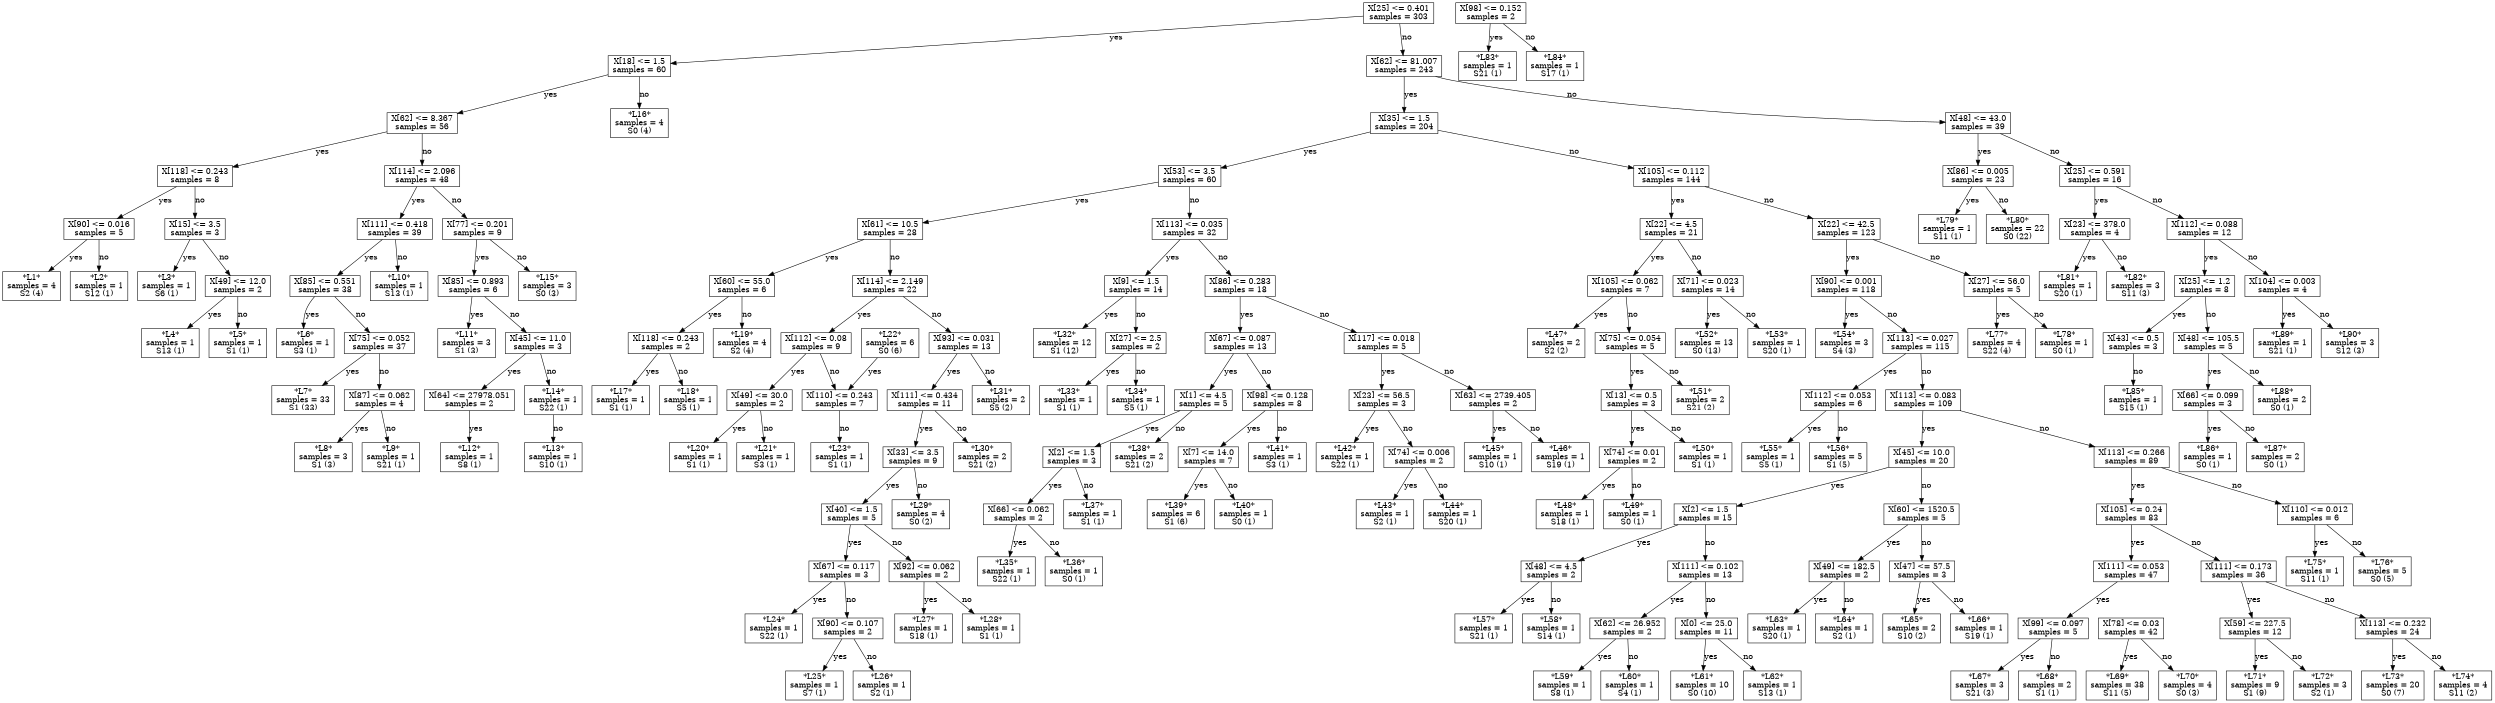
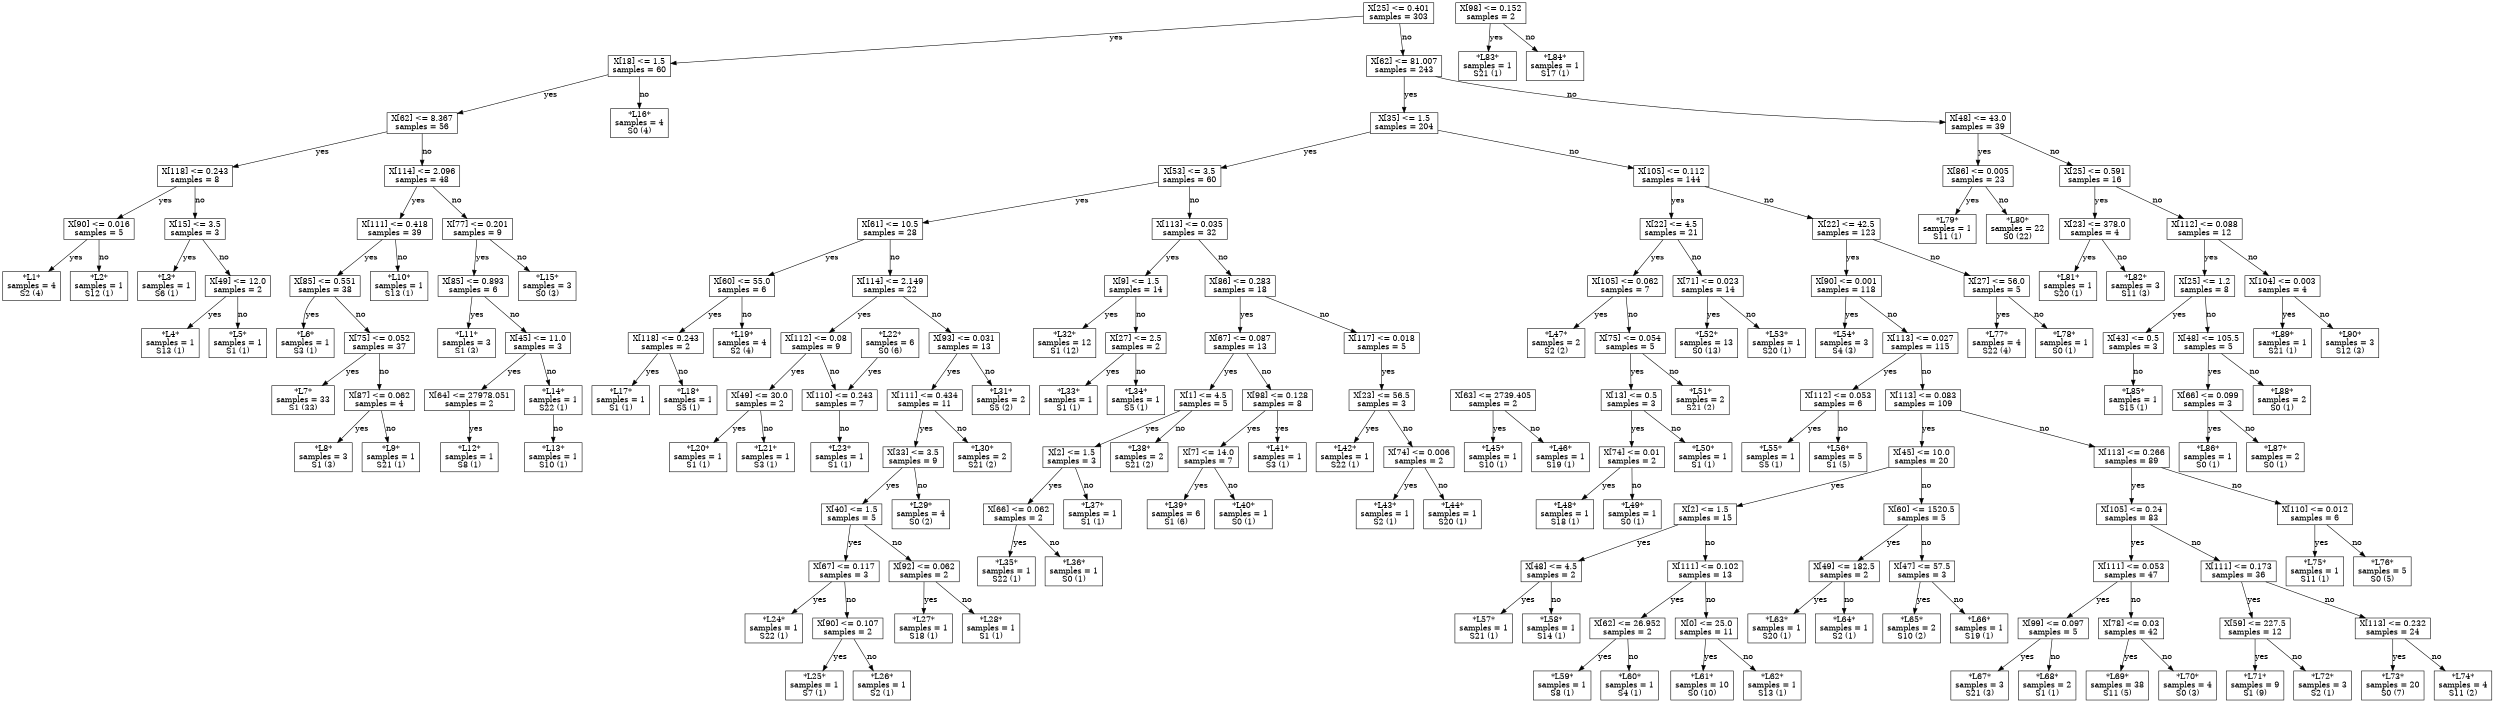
  digraph {
    node [shape=box]
    n1 [label="X[25] <= 0.401\nsamples = 303\n"]
    n2 [label="X[18] <= 1.5\nsamples = 60\n"]
    n3 [label="X[62] <= 81.007\nsamples = 243\n"]
    n4 [label="X[62] <= 8.367\nsamples = 56\n"]
    n5 [label="*L16*\nsamples = 4\nS0 (4)\n"]
    n6 [label="X[35] <= 1.5\nsamples = 204\n"]
    n7 [label="X[48] <= 43.0\nsamples = 39\n"]
    n8 [label="X[118] <= 0.243\nsamples = 8\n"]
    n9 [label="X[114] <= 2.096\nsamples = 48\n"]
    n10 [label="X[90] <= 0.016\nsamples = 5\n"]
    n11 [label="X[15] <= 3.5\nsamples = 3\n"]
    n12 [label="X[111] <= 0.418\nsamples = 39\n"]
    n13 [label="X[77] <= 0.201\nsamples = 9\n"]
    n14 [label="*L1*\nsamples = 4\nS2 (4)\n"]
    n15 [label="*L2*\nsamples = 1\nS12 (1)\n"]
    n16 [label="*L3*\nsamples = 1\nS6 (1)\n"]
    n17 [label="X[49] <= 12.0\nsamples = 2\n"]
    n18 [label="*L4*\nsamples = 1\nS13 (1)\n"]
    n19 [label="*L5*\nsamples = 1\nS1 (1)\n"]
    n20 [label="X[85] <= 0.551\nsamples = 38\n"]
    n21 [label="*L10*\nsamples = 1\nS13 (1)\n"]
    n22 [label="X[85] <= 0.893\nsamples = 6\n"]
    n23 [label="*L15*\nsamples = 3\nS0 (3)\n"]
    n24 [label="*L6*\nsamples = 1\nS3 (1)\n"]
    n25 [label="X[75] <= 0.052\nsamples = 37\n"]
    n26 [label="*L7*\nsamples = 33\nS1 (33)\n"]
    n27 [label="X[87] <= 0.062\nsamples = 4\n"]
    n28 [label="*L8*\nsamples = 3\nS1 (3)\n"]
    n29 [label="*L9*\nsamples = 1\nS21 (1)\n"]
    n30 [label="*L11*\nsamples = 3\nS1 (3)\n"]
    n31 [label="X[45] <= 11.0\nsamples = 3\n"]
    n32 [label="X[64] <= 27978.051\nsamples = 2\n"]
    n33 [label="*L14*\nsamples = 1\nS22 (1)\n"]
    n34 [label="*L12*\nsamples = 1\nS8 (1)\n"]
    n35 [label="*L13*\nsamples = 1\nS10 (1)\n"]
    n36 [label="X[53] <= 3.5\nsamples = 60\n"]
    n37 [label="X[105] <= 0.112\nsamples = 144\n"]
    n38 [label="X[86] <= 0.005\nsamples = 23\n"]
    n39 [label="X[25] <= 0.591\nsamples = 16\n"]
    n40 [label="X[61] <= 10.5\nsamples = 28\n"]
    n41 [label="X[113] <= 0.035\nsamples = 32\n"]
    n42 [label="X[22] <= 4.5\nsamples = 21\n"]
    n43 [label="X[22] <= 42.5\nsamples = 123\n"]
    n44 [label="X[60] <= 55.0\nsamples = 6\n"]
    n45 [label="X[114] <= 2.149\nsamples = 22\n"]
    n46 [label="X[9] <= 1.5\nsamples = 14\n"]
    n47 [label="X[86] <= 0.283\nsamples = 18\n"]
    n48 [label="X[118] <= 0.243\nsamples = 2\n"]
    n49 [label="*L19*\nsamples = 4\nS2 (4)\n"]
    n50 [label="X[112] <= 0.08\nsamples = 9\n"]
    n51 [label="X[93] <= 0.031\nsamples = 13\n"]
    n52 [label="*L17*\nsamples = 1\nS1 (1)\n"]
    n53 [label="*L18*\nsamples = 1\nS5 (1)\n"]
    n54 [label="X[49] <= 30.0\nsamples = 2\n"]
    n55 [label="X[110] <= 0.243\nsamples = 7\n"]
    n56 [label="X[111] <= 0.434\nsamples = 11\n"]
    n57 [label="*L31*\nsamples = 2\nS5 (2)\n"]
    n58 [label="*L20*\nsamples = 1\nS1 (1)\n"]
    n59 [label="*L21*\nsamples = 1\nS3 (1)\n"]
    n60 [label="*L23*\nsamples = 1\nS1 (1)\n"]
    n61 [label="*L22*\nsamples = 6\nS0 (6)\n"]
    n62 [label="X[33] <= 3.5\nsamples = 9\n"]
    n63 [label="*L30*\nsamples = 2\nS21 (2)\n"]
    n64 [label="X[40] <= 1.5\nsamples = 5\n"]
    n65 [label="*L29*\nsamples = 4\nS0 (2)\n"]
    n66 [label="X[67] <= 0.117\nsamples = 3\n"]
    n67 [label="X[92] <= 0.062\nsamples = 2\n"]
    n68 [label="*L24*\nsamples = 1\nS22 (1)\n"]
    n69 [label="X[90] <= 0.107\nsamples = 2\n"]
    n70 [label="*L27*\nsamples = 1\nS18 (1)\n"]
    n71 [label="*L28*\nsamples = 1\nS1 (1)\n"]
    n72 [label="*L25*\nsamples = 1\nS7 (1)\n"]
    n73 [label="*L26*\nsamples = 1\nS2 (1)\n"]
    n74 [label="*L32*\nsamples = 12\nS1 (12)\n"]
    n75 [label="X[27] <= 2.5\nsamples = 2\n"]
    n76 [label="X[67] <= 0.087\nsamples = 13\n"]
    n77 [label="X[117] <= 0.018\nsamples = 5\n"]
    n78 [label="*L33*\nsamples = 1\nS1 (1)\n"]
    n79 [label="*L34*\nsamples = 1\nS5 (1)\n"]
    n80 [label="X[1] <= 4.5\nsamples = 5\n"]
    n81 [label="X[98] <= 0.128\nsamples = 8\n"]
    n82 [label="X[23] <= 56.5\nsamples = 3\n"]
    n83 [label="X[63] <= 2739.405\nsamples = 2\n"]
    n84 [label="X[2] <= 1.5\nsamples = 3\n"]
    n85 [label="*L38*\nsamples = 2\nS21 (2)\n"]
    n86 [label="X[7] <= 14.0\nsamples = 7\n"]
    n87 [label="*L41*\nsamples = 1\nS3 (1)\n"]
    n88 [label="X[66] <= 0.062\nsamples = 2\n"]
    n89 [label="*L37*\nsamples = 1\nS1 (1)\n"]
    n90 [label="*L35*\nsamples = 1\nS22 (1)\n"]
    n91 [label="*L36*\nsamples = 1\nS0 (1)\n"]
    n92 [label="*L39*\nsamples = 6\nS1 (6)\n"]
    n93 [label="*L40*\nsamples = 1\nS0 (1)\n"]
    n94 [label="*L42*\nsamples = 1\nS22 (1)\n"]
    n95 [label="X[74] <= 0.006\nsamples = 2\n"]
    n96 [label="*L45*\nsamples = 1\nS10 (1)\n"]
    n97 [label="*L46*\nsamples = 1\nS19 (1)\n"]
    n98 [label="*L43*\nsamples = 1\nS2 (1)\n"]
    n99 [label="*L44*\nsamples = 1\nS20 (1)\n"]
    n100 [label="X[105] <= 0.062\nsamples = 7\n"]
    n101 [label="X[71] <= 0.023\nsamples = 14\n"]
    n102 [label="X[90] <= 0.001\nsamples = 118\n"]
    n103 [label="X[27] <= 56.0\nsamples = 5\n"]
    n104 [label="*L47*\nsamples = 2\nS2 (2)\n"]
    n105 [label="X[75] <= 0.054\nsamples = 5\n"]
    n106 [label="*L52*\nsamples = 13\nS0 (13)\n"]
    n107 [label="*L53*\nsamples = 1\nS20 (1)\n"]
    n108 [label="X[13] <= 0.5\nsamples = 3\n"]
    n109 [label="*L51*\nsamples = 2\nS21 (2)\n"]
    n110 [label="X[74] <= 0.01\nsamples = 2\n"]
    n111 [label="*L50*\nsamples = 1\nS1 (1)\n"]
    n112 [label="*L48*\nsamples = 1\nS18 (1)\n"]
    n113 [label="*L49*\nsamples = 1\nS0 (1)\n"]
    n114 [label="*L54*\nsamples = 3\nS4 (3)\n"]
    n115 [label="X[113] <= 0.027\nsamples = 115\n"]
    n116 [label="*L77*\nsamples = 4\nS22 (4)\n"]
    n117 [label="*L78*\nsamples = 1\nS0 (1)\n"]
    n118 [label="X[112] <= 0.053\nsamples = 6\n"]
    n119 [label="X[113] <= 0.083\nsamples = 109\n"]
    n120 [label="*L55*\nsamples = 1\nS5 (1)\n"]
    n121 [label="*L56*\nsamples = 5\nS1 (5)\n"]
    n122 [label="X[45] <= 10.0\nsamples = 20\n"]
    n123 [label="X[113] <= 0.266\nsamples = 89\n"]
    n124 [label="X[2] <= 1.5\nsamples = 15\n"]
    n125 [label="X[60] <= 1520.5\nsamples = 5\n"]
    n126 [label="X[105] <= 0.24\nsamples = 83\n"]
    n127 [label="X[110] <= 0.012\nsamples = 6\n"]
    n128 [label="X[48] <= 4.5\nsamples = 2\n"]
    n129 [label="X[111] <= 0.102\nsamples = 13\n"]
    n130 [label="X[49] <= 182.5\nsamples = 2\n"]
    n131 [label="X[47] <= 57.5\nsamples = 3\n"]
    n132 [label="*L57*\nsamples = 1\nS21 (1)\n"]
    n133 [label="*L58*\nsamples = 1\nS14 (1)\n"]
    n134 [label="X[62] <= 26.952\nsamples = 2\n"]
    n135 [label="X[0] <= 25.0\nsamples = 11\n"]
    n136 [label="*L59*\nsamples = 1\nS8 (1)\n"]
    n137 [label="*L60*\nsamples = 1\nS4 (1)\n"]
    n138 [label="*L61*\nsamples = 10\nS0 (10)\n"]
    n139 [label="*L62*\nsamples = 1\nS13 (1)\n"]
    n140 [label="*L63*\nsamples = 1\nS20 (1)\n"]
    n141 [label="*L64*\nsamples = 1\nS2 (1)\n"]
    n142 [label="*L65*\nsamples = 2\nS10 (2)\n"]
    n143 [label="*L66*\nsamples = 1\nS19 (1)\n"]
    n144 [label="X[111] <= 0.053\nsamples = 47\n"]
    n145 [label="X[111] <= 0.173\nsamples = 36\n"]
    n146 [label="*L75*\nsamples = 1\nS11 (1)\n"]
    n147 [label="*L76*\nsamples = 5\nS0 (5)\n"]
    n148 [label="X[99] <= 0.097\nsamples = 5\n"]
    n149 [label="X[78] <= 0.03\nsamples = 42\n"]
    n150 [label="X[59] <= 227.5\nsamples = 12\n"]
    n151 [label="X[113] <= 0.232\nsamples = 24\n"]
    n152 [label="*L67*\nsamples = 3\nS21 (3)\n"]
    n153 [label="*L68*\nsamples = 2\nS1 (1)\n"]
    n154 [label="*L69*\nsamples = 38\nS11 (5)\n"]
    n155 [label="*L70*\nsamples = 4\nS0 (3)\n"]
    n156 [label="*L71*\nsamples = 9\nS1 (9)\n"]
    n157 [label="*L72*\nsamples = 3\nS2 (1)\n"]
    n158 [label="*L73*\nsamples = 20\nS0 (7)\n"]
    n159 [label="*L74*\nsamples = 4\nS11 (2)\n"]
    n160 [label="*L79*\nsamples = 1\nS11 (1)\n"]
    n161 [label="*L80*\nsamples = 22\nS0 (22)\n"]
    n162 [label="X[23] <= 378.0\nsamples = 4\n"]
    n163 [label="X[112] <= 0.088\nsamples = 12\n"]
    n164 [label="*L81*\nsamples = 1\nS20 (1)\n"]
    n165 [label="*L82*\nsamples = 3\nS11 (3)\n"]
    n166 [label="X[25] <= 1.2\nsamples = 8\n"]
    n167 [label="X[104] <= 0.003\nsamples = 4\n"]
    n168 [label="X[43] <= 0.5\nsamples = 3\n"]
    n169 [label="X[48] <= 105.5\nsamples = 5\n"]
    n170 [label="*L89*\nsamples = 1\nS21 (1)\n"]
    n171 [label="*L90*\nsamples = 3\nS12 (3)\n"]
    n172 [label="*L85*\nsamples = 1\nS15 (1)\n"]
    n173 [label="X[66] <= 0.099\nsamples = 3\n"]
    n174 [label="*L88*\nsamples = 2\nS0 (1)\n"]
    n175 [label="X[98] <= 0.152\nsamples = 2\n"]
    n176 [label="*L83*\nsamples = 1\nS21 (1)\n"]
    n177 [label="*L84*\nsamples = 1\nS17 (1)\n"]
    n178 [label="*L86*\nsamples = 1\nS0 (1)\n"]
    n179 [label="*L87*\nsamples = 2\nS0 (1)\n"]
    n1 -> n2 [label=yes]
    n1 -> n3 [label=no]
    n2 -> n4 [label=yes]
    n2 -> n5 [label=no]
    n3 -> n6 [label=yes]
    n3 -> n7 [label=no]
    n4 -> n8 [label=yes]
    n4 -> n9 [label=no]
    n6 -> n36 [label=yes]
    n6 -> n37 [label=no]
    n7 -> n38 [label=yes]
    n7 -> n39 [label=no]
    n8 -> n10 [label=yes]
    n8 -> n11 [label=no]
    n9 -> n12 [label=yes]
    n9 -> n13 [label=no]
    n10 -> n14 [label=yes]
    n10 -> n15 [label=no]
    n11 -> n16 [label=yes]
    n11 -> n17 [label=no]
    n12 -> n20 [label=yes]
    n12 -> n21 [label=no]
    n13 -> n22 [label=yes]
    n13 -> n23 [label=no]
    n17 -> n18 [label=yes]
    n17 -> n19 [label=no]
    n20 -> n24 [label=yes]
    n20 -> n25 [label=no]
    n22 -> n30 [label=yes]
    n22 -> n31 [label=no]
    n25 -> n26 [label=yes]
    n25 -> n27 [label=no]
    n27 -> n28 [label=yes]
    n27 -> n29 [label=no]
    n31 -> n32 [label=yes]
    n31 -> n33 [label=no]
    n32 -> n34 [label=yes]
    n33 -> n35 [label=no]
    n36 -> n40 [label=yes]
    n36 -> n41 [label=no]
    n37 -> n42 [label=yes]
    n37 -> n43 [label=no]
    n38 -> n160 [label=yes]
    n38 -> n161 [label=no]
    n39 -> n162 [label=yes]
    n39 -> n163 [label=no]
    n40 -> n44 [label=yes]
    n40 -> n45 [label=no]
    n41 -> n46 [label=yes]
    n41 -> n47 [label=no]
    n42 -> n100 [label=yes]
    n42 -> n101 [label=no]
    n43 -> n102 [label=yes]
    n43 -> n103 [label=no]
    n44 -> n48 [label=yes]
    n44 -> n49 [label=no]
    n45 -> n50 [label=yes]
    n45 -> n51 [label=no]
    n46 -> n74 [label=yes]
    n46 -> n75 [label=no]
    n47 -> n76 [label=yes]
    n47 -> n77 [label=no]
    n48 -> n52 [label=yes]
    n48 -> n53 [label=no]
    n50 -> n54 [label=yes]
    n50 -> n55 [label=no]
    n51 -> n56 [label=yes]
    n51 -> n57 [label=no]
    n54 -> n58 [label=yes]
    n54 -> n59 [label=no]
    n55 -> n60 [label=no]
    n56 -> n62 [label=yes]
    n56 -> n63 [label=no]
    n61 -> n55 [label=yes]
    n62 -> n64 [label=yes]
    n62 -> n65 [label=no]
    n64 -> n66 [label=yes]
    n64 -> n67 [label=no]
    n66 -> n68 [label=yes]
    n66 -> n69 [label=no]
    n67 -> n70 [label=yes]
    n67 -> n71 [label=no]
    n69 -> n72 [label=yes]
    n69 -> n73 [label=no]
    n75 -> n78 [label=yes]
    n75 -> n79 [label=no]
    n76 -> n80 [label=yes]
    n76 -> n81 [label=no]
    n77 -> n82 [label=yes]
-   n77 -> n83 [label=no]
    n80 -> n84 [label=yes]
    n80 -> n85 [label=no]
    n81 -> n86 [label=yes]
-   n81 -> n87 [label=no]
+   n81 -> n87 [label=yes]
    n82 -> n94 [label=yes]
    n82 -> n95 [label=no]
    n83 -> n96 [label=yes]
    n83 -> n97 [label=no]
    n84 -> n88 [label=yes]
    n84 -> n89 [label=no]
    n86 -> n92 [label=yes]
    n86 -> n93 [label=no]
    n88 -> n90 [label=yes]
    n88 -> n91 [label=no]
    n95 -> n98 [label=yes]
    n95 -> n99 [label=no]
    n100 -> n104 [label=yes]
    n100 -> n105 [label=no]
    n101 -> n106 [label=yes]
    n101 -> n107 [label=no]
    n102 -> n114 [label=yes]
    n102 -> n115 [label=no]
    n103 -> n116 [label=yes]
    n103 -> n117 [label=no]
    n105 -> n108 [label=yes]
    n105 -> n109 [label=no]
    n108 -> n110 [label=yes]
    n108 -> n111 [label=no]
    n110 -> n112 [label=yes]
    n110 -> n113 [label=no]
    n115 -> n118 [label=yes]
    n115 -> n119 [label=no]
    n118 -> n120 [label=yes]
    n118 -> n121 [label=no]
    n119 -> n122 [label=yes]
    n119 -> n123 [label=no]
    n122 -> n124 [label=yes]
    n122 -> n125 [label=no]
    n123 -> n126 [label=yes]
    n123 -> n127 [label=no]
    n124 -> n128 [label=yes]
    n124 -> n129 [label=no]
    n125 -> n130 [label=yes]
    n125 -> n131 [label=no]
    n126 -> n144 [label=yes]
    n126 -> n145 [label=no]
    n127 -> n146 [label=yes]
    n127 -> n147 [label=no]
    n128 -> n132 [label=yes]
    n128 -> n133 [label=no]
    n129 -> n134 [label=yes]
    n129 -> n135 [label=no]
    n130 -> n140 [label=yes]
    n130 -> n141 [label=no]
    n131 -> n142 [label=yes]
    n131 -> n143 [label=no]
    n134 -> n136 [label=yes]
    n134 -> n137 [label=no]
    n135 -> n138 [label=yes]
    n135 -> n139 [label=no]
    n144 -> n148 [label=yes]
+   n144 -> n149 [label=no]
    n145 -> n150 [label=yes]
    n145 -> n151 [label=no]
    n148 -> n152 [label=yes]
    n148 -> n153 [label=no]
    n149 -> n154 [label=yes]
    n149 -> n155 [label=no]
    n150 -> n156 [label=yes]
    n150 -> n157 [label=no]
    n151 -> n158 [label=yes]
    n151 -> n159 [label=no]
    n162 -> n164 [label=yes]
    n162 -> n165 [label=no]
    n163 -> n166 [label=yes]
    n163 -> n167 [label=no]
    n166 -> n168 [label=yes]
    n166 -> n169 [label=no]
    n167 -> n170 [label=yes]
    n167 -> n171 [label=no]
    n168 -> n172 [label=no]
    n169 -> n173 [label=yes]
    n169 -> n174 [label=no]
    n173 -> n178 [label=yes]
    n173 -> n179 [label=no]
    n175 -> n176 [label=yes]
    n175 -> n177 [label=no]
  }
